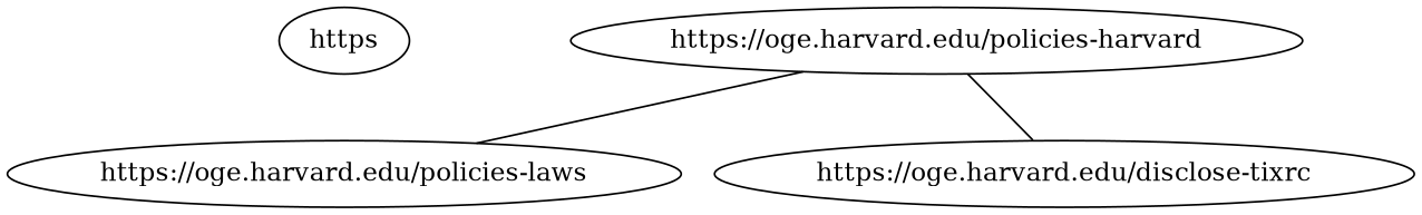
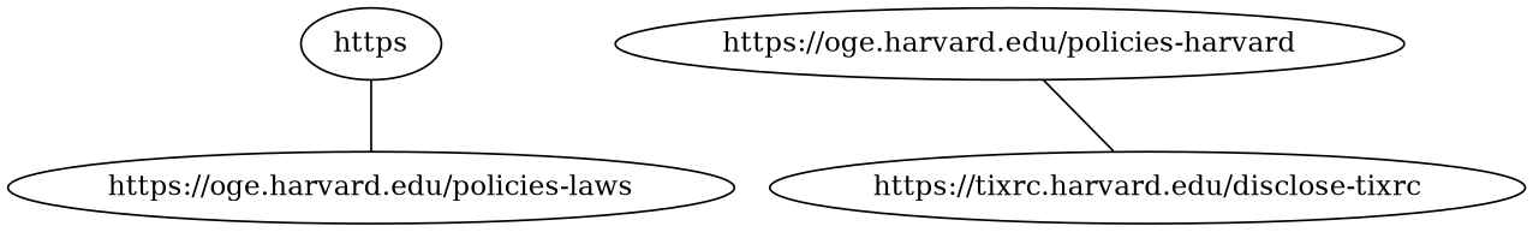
  strict graph {
    https [child_link="['https://oge.harvard.edu/disclose-tixrc', 'https://oge.harvard.edu/policies-laws', 'https://oge.harvard.edu/regulations-laws', 'https://oge.harvard.edu/oge/state-laws', 'https://oge.harvard.edu/policies-laws', 'https://oge.harvard.edu/regulations-laws', 'https://oge.harvard.edu/state-laws']" data="b'\nRegulations & Laws | Office for Gender Equity\nSkip to main content\nMain MenuUtility MenuSearch\nHARVARD.EDU\nAbout OGEOur StaffProfessional TrainingTalk to SomeoneCrisis SupportSpecialized Local SupportsConfidential SupportsResponsible Employee SupportsCommunity SupportsLGBTQ+ SupportsConfidentiality in a NutshellReport a ConcernFile a Formal ComplaintRequest Informal ResolutionDisclose AnonymouslyDisclose to a Title IX Resource CoordinatorLearn & Get InvolvedInitiativesPrevention EducationEventsData DashboardPolicies & LawsPolicies & ProceduresRegulations & LawsEspa\xc3\xb1olRecursos comunitariosPol\xc3\xadticas y procedimientosConfidencialidadSite Search\nSearch\nHOME / POLICIES & LAWS /\nRegulations & Laws\nWhat is Title IX? Title IX is a federal civil rights law passed as part of the Education Amendments of 1972. This law protects people from discrimination based on sex in education programs or activities that receive Federal financial assistance. Title IX states that:\n\xe2\x80\x9cNo person in the United States shall, on the basis of sex, be excluded from participation in, be denied the benefits of, or be subjected to discrimination under any education program or activity receiving Federal financial assistance.\xe2\x80\x9d\nTitle IX applies to any institution receiving federal financial assistance from the Department of Education, including state and local educational agencies. Educational programs and activities that receive federal funds from the Department of Education must operate in a nondiscriminatory manner. Also, a recipient may not retaliate against any person for opposing an unlawful educational practice or policy, or because a person made charges, testified or participated in any complaint action under Title IX.\nRead more about Title IX, other federal regulations, and Massachusetts state laws which inform the work of our office.\nFederal Regulations\nState\xc2\xa0Laws\nPolicies & LawsPolicies & ProceduresRegulations & LawsFederal RegulationsMassachusetts State Laws\nOffice for Gender Equity\nSmith Campus Center, Suite 9011350 Massachusetts AvenueCambridge, MA 02138(617) 496-0200oge@harvard.edu\nSHARE Counselors (confidential)\nSmith Campus Center, Suite 6241350 Massachusetts AvenueCambridge, MA 02138(617) 496-5636Confidential Hotline: (617) 495-9100oge_share@harvard.edu\nOffice of the Provost\nABOUT OGE\nTALK TO SOMEONE\nREPORT A CONCERN\nLEARN & GET INVOLVED\nPOLICIES & LAWS\nConfidential Hotline\nQuick Escape\n7dced71e31b11dbd3ed09c44edebb4cf\n3683d9f005180b35034fd3351a5294c5\nAdmin Login\nCopyright \xc2\xa9 2023 The President and Fellows of Harvard College  | Accessibility | Digital Accessibility | Report Copyright Infringement'"]
    n2 [label="https://oge.harvard.edu/policies-harvard"]
-   "https://oge.harvard.edu/disclose-tixrc"
+   "https://oge.harvard.edu/disclose-tixrc" [label="https://tixrc.harvard.edu/disclose-tixrc"]
    "https://oge.harvard.edu/policies-laws"
    n2 -- "https://oge.harvard.edu/disclose-tixrc"
-   n2 -- "https://oge.harvard.edu/policies-laws"
+   https -- "https://oge.harvard.edu/policies-laws"
  }
